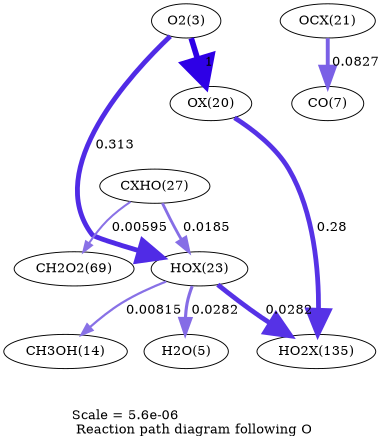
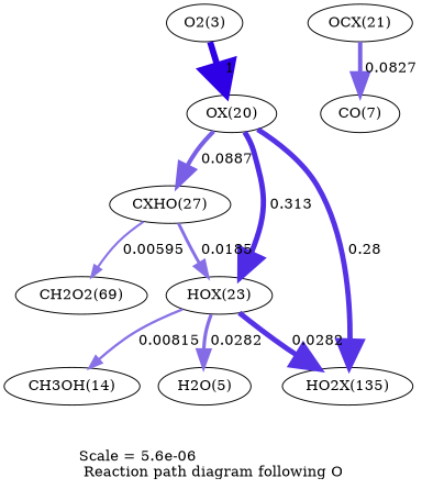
  digraph {
    fontname="DejaVu Serif"
    label="Scale = 5.6e-06\l Reaction path diagram following O"
    node [fontname="DejaVu Serif"]
    edge [arrowsize=2.52 fontname="DejaVu Serif" penwidth=5.04]
    n1 [label="O2(3)"]
    n2 [label="OX(20)"]
    n3 [label="HOX(23)"]
    n4 [label="CXHO(27)"]
    n5 [label="HO2X(135)"]
    n6 [label="CH3OH(14)"]
    n7 [label="H2O(5)"]
    n8 [label="CH2O2(69)"]
    n9 [label="OCX(21)"]
    n10 [label="CO(7)"]
    n1 -> n2 [arrowsize=3 color="0.7, 1.5, 0.9" label=" 1" penwidth=6]
-   n1 -> n3 [arrowsize=2.56 color="0.7, 0.813, 0.9" label=" 0.313" penwidth=5.12]
+   n2 -> n3 [arrowsize=2.56 color="0.7, 0.813, 0.9" label=" 0.313" penwidth=5.12]
+   n2 -> n4 [arrowsize=2.09 color="0.7, 0.589, 0.9" label=" 0.0887" penwidth=4.17]
    n2 -> n5 [color="0.7, 0.78, 0.9" label=" 0.28"]
    n3 -> n5 [color="0.7, 0.781, 0.9" label=" 0.0282"]
    n3 -> n6 [arrowsize=1.18 color="0.7, 0.508, 0.9" label=" 0.00815" penwidth=2.37]
    n3 -> n7 [arrowsize=1.65 color="0.7, 0.528, 0.9" label=" 0.0282" penwidth=3.31]
    n4 -> n3 [arrowsize=1.49 color="0.7, 0.519, 0.9" label=" 0.0185" penwidth=2.99]
    n4 -> n8 [arrowsize=1.07 color="0.7, 0.506, 0.9" label=" 0.00595" penwidth=2.13]
    n9 -> n10 [arrowsize=2.06 color="0.7, 0.583, 0.9" label=" 0.0827" penwidth=4.12]
  }
